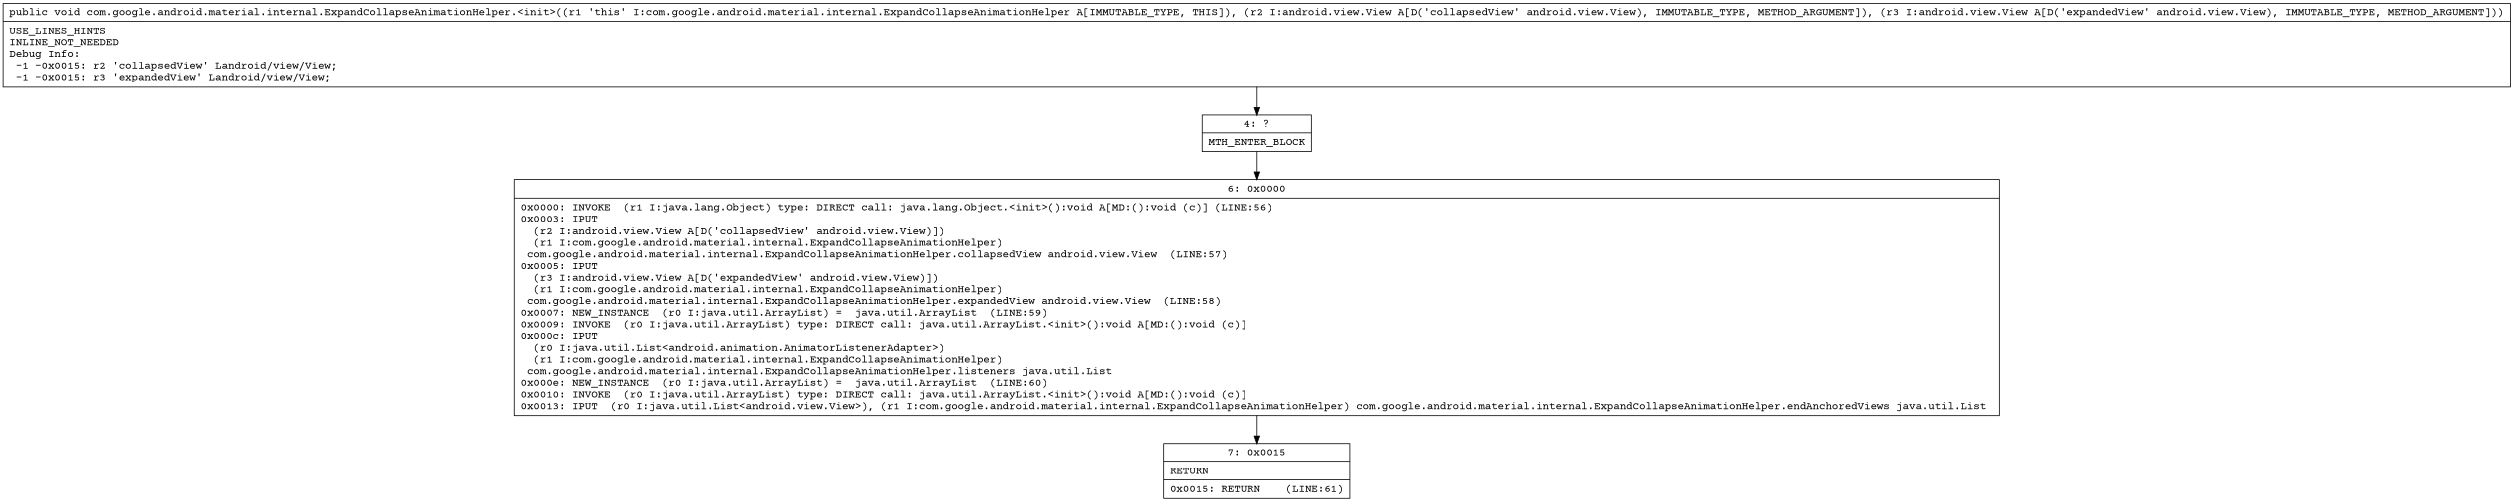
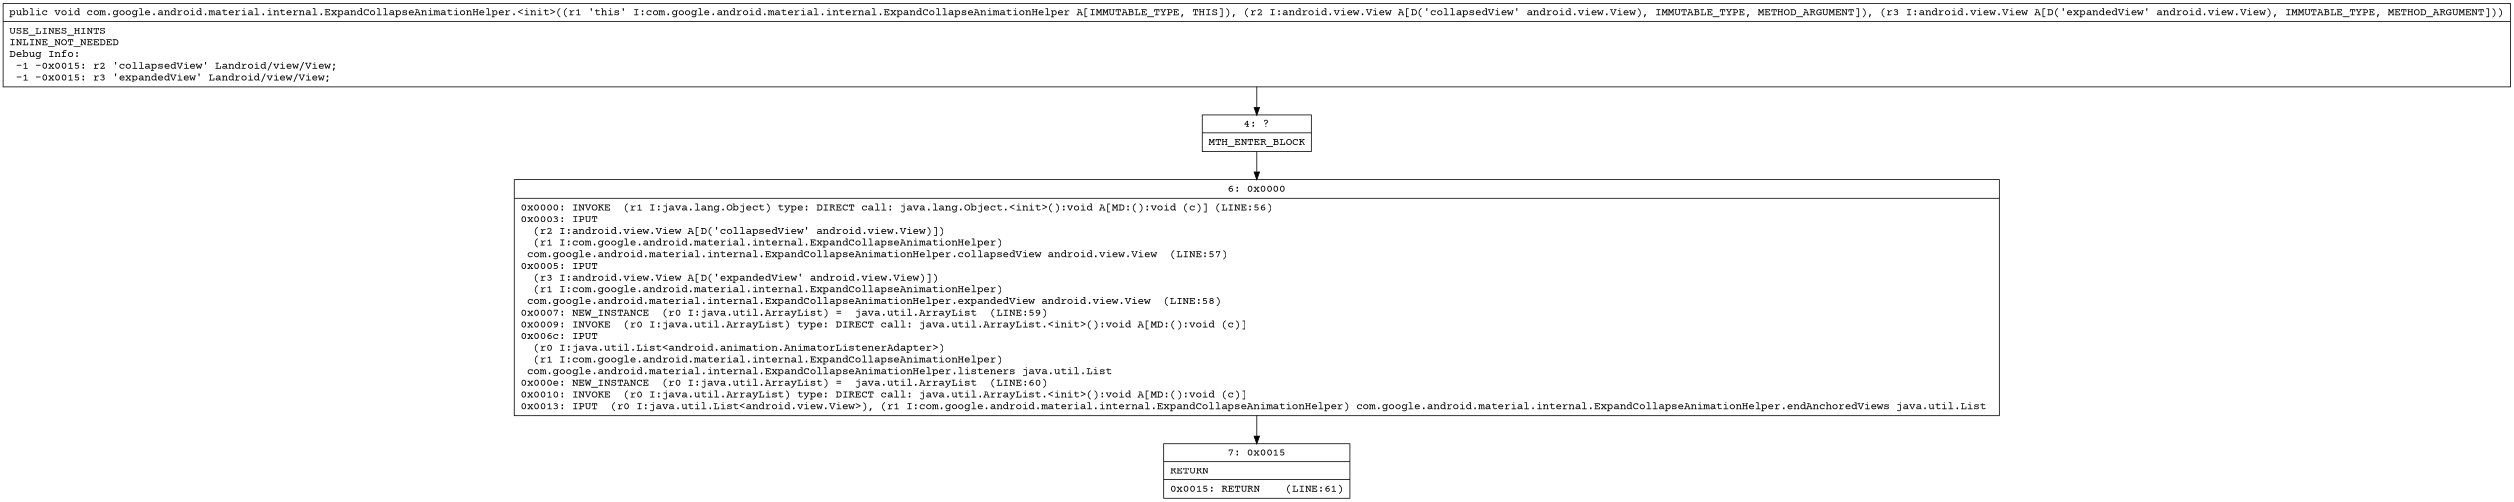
  digraph {
    fontname="Courier Prime"
    node [fontname="Courier Prime" shape=record]
    edge [fontname="Courier Prime"]
    n1 [label="{4\:\ ?|MTH_ENTER_BLOCK\l}"]
-   n2 [label="{6\:\ 0x0000|0x0000: INVOKE  (r1 I:java.lang.Object) type: DIRECT call: java.lang.Object.\<init\>():void A[MD:():void (c)] (LINE:56)\l0x0003: IPUT  \l  (r2 I:android.view.View A[D('collapsedView' android.view.View)])\l  (r1 I:com.google.android.material.internal.ExpandCollapseAnimationHelper)\l com.google.android.material.internal.ExpandCollapseAnimationHelper.collapsedView android.view.View  (LINE:57)\l0x0005: IPUT  \l  (r3 I:android.view.View A[D('expandedView' android.view.View)])\l  (r1 I:com.google.android.material.internal.ExpandCollapseAnimationHelper)\l com.google.android.material.internal.ExpandCollapseAnimationHelper.expandedView android.view.View  (LINE:58)\l0x0007: NEW_INSTANCE  (r0 I:java.util.ArrayList) =  java.util.ArrayList  (LINE:59)\l0x0009: INVOKE  (r0 I:java.util.ArrayList) type: DIRECT call: java.util.ArrayList.\<init\>():void A[MD:():void (c)]\l0x000c: IPUT  \l  (r0 I:java.util.List\<android.animation.AnimatorListenerAdapter\>)\l  (r1 I:com.google.android.material.internal.ExpandCollapseAnimationHelper)\l com.google.android.material.internal.ExpandCollapseAnimationHelper.listeners java.util.List \l0x000e: NEW_INSTANCE  (r0 I:java.util.ArrayList) =  java.util.ArrayList  (LINE:60)\l0x0010: INVOKE  (r0 I:java.util.ArrayList) type: DIRECT call: java.util.ArrayList.\<init\>():void A[MD:():void (c)]\l0x0013: IPUT  (r0 I:java.util.List\<android.view.View\>), (r1 I:com.google.android.material.internal.ExpandCollapseAnimationHelper) com.google.android.material.internal.ExpandCollapseAnimationHelper.endAnchoredViews java.util.List \l}"]
+   n2 [label="{6\:\ 0x0000|0x0000: INVOKE  (r1 I:java.lang.Object) type: DIRECT call: java.lang.Object.\<init\>():void A[MD:():void (c)] (LINE:56)\l0x0003: IPUT  \l  (r2 I:android.view.View A[D('collapsedView' android.view.View)])\l  (r1 I:com.google.android.material.internal.ExpandCollapseAnimationHelper)\l com.google.android.material.internal.ExpandCollapseAnimationHelper.collapsedView android.view.View  (LINE:57)\l0x0005: IPUT  \l  (r3 I:android.view.View A[D('expandedView' android.view.View)])\l  (r1 I:com.google.android.material.internal.ExpandCollapseAnimationHelper)\l com.google.android.material.internal.ExpandCollapseAnimationHelper.expandedView android.view.View  (LINE:58)\l0x0007: NEW_INSTANCE  (r0 I:java.util.ArrayList) =  java.util.ArrayList  (LINE:59)\l0x0009: INVOKE  (r0 I:java.util.ArrayList) type: DIRECT call: java.util.ArrayList.\<init\>():void A[MD:():void (c)]\l0x006c: IPUT  \l  (r0 I:java.util.List\<android.animation.AnimatorListenerAdapter\>)\l  (r1 I:com.google.android.material.internal.ExpandCollapseAnimationHelper)\l com.google.android.material.internal.ExpandCollapseAnimationHelper.listeners java.util.List \l0x000e: NEW_INSTANCE  (r0 I:java.util.ArrayList) =  java.util.ArrayList  (LINE:60)\l0x0010: INVOKE  (r0 I:java.util.ArrayList) type: DIRECT call: java.util.ArrayList.\<init\>():void A[MD:():void (c)]\l0x0013: IPUT  (r0 I:java.util.List\<android.view.View\>), (r1 I:com.google.android.material.internal.ExpandCollapseAnimationHelper) com.google.android.material.internal.ExpandCollapseAnimationHelper.endAnchoredViews java.util.List \l}"]
    n3 [label="{7\:\ 0x0015|RETURN\l|0x0015: RETURN    (LINE:61)\l}"]
    n4 [label="{public void com.google.android.material.internal.ExpandCollapseAnimationHelper.\<init\>((r1 'this' I:com.google.android.material.internal.ExpandCollapseAnimationHelper A[IMMUTABLE_TYPE, THIS]), (r2 I:android.view.View A[D('collapsedView' android.view.View), IMMUTABLE_TYPE, METHOD_ARGUMENT]), (r3 I:android.view.View A[D('expandedView' android.view.View), IMMUTABLE_TYPE, METHOD_ARGUMENT]))  | USE_LINES_HINTS\lINLINE_NOT_NEEDED\lDebug Info:\l  \-1 \-0x0015: r2 'collapsedView' Landroid\/view\/View;\l  \-1 \-0x0015: r3 'expandedView' Landroid\/view\/View;\l}"]
    n1 -> n2
    n2 -> n3
    n4 -> n1
  }
